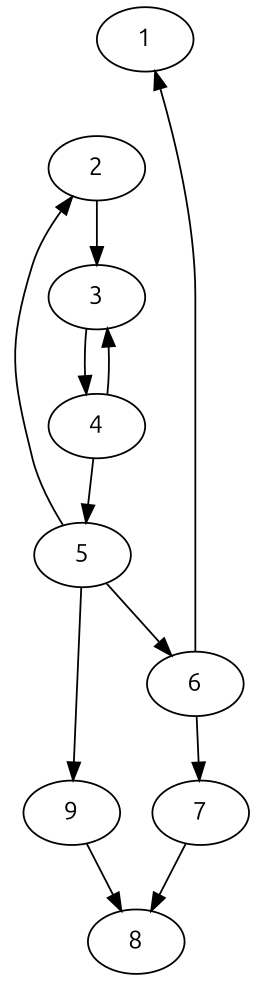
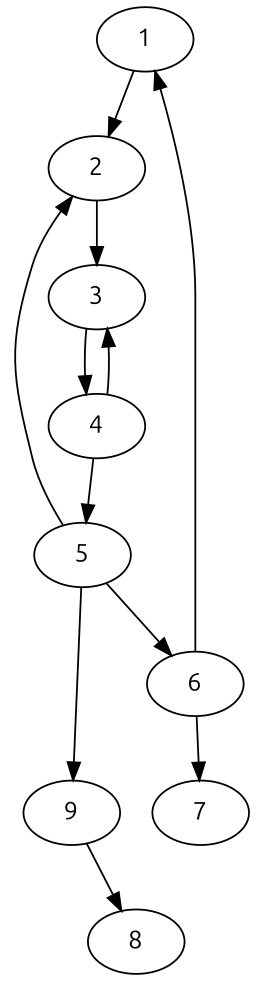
  digraph {
    fontname=Ubuntu
    node [fontname=Ubuntu]
    edge [fontname=Ubuntu]
    1
    2
    3
    6
    7
    4
    5
    9
    8
+   1 -> 2
    2 -> 3
    3 -> 4
    6 -> 1
    6 -> 7
-   7 -> 8
    4 -> 3
    4 -> 5
    5 -> 2
    5 -> 6
    5 -> 9
    9 -> 8
  }
